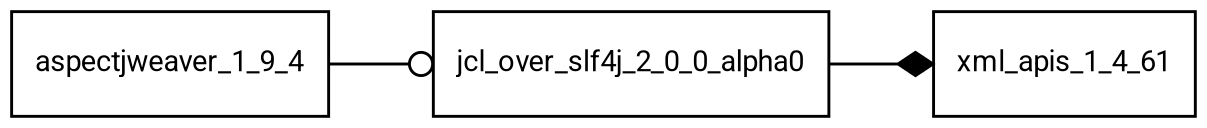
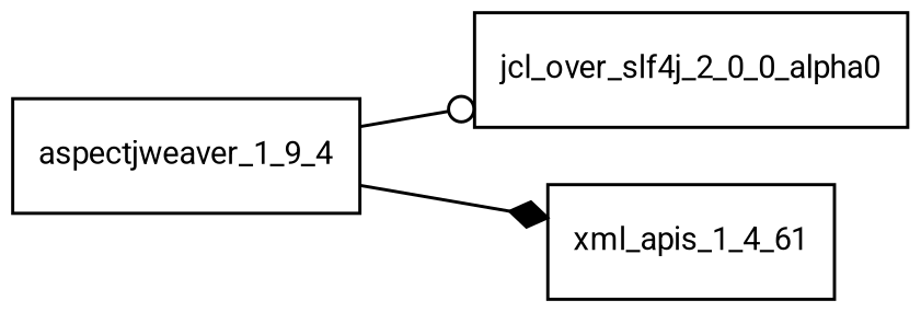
  digraph {
    fontname=Roboto
    rankdir=LR
    node [fontname=Roboto fontsize=10.0 shape=box]
    edge [fontname=Roboto]
    aspectjweaver_1_9_4
    jcl_over_slf4j_2_0_0_alpha0
    n3 [label=xml_apis_1_4_61]
    aspectjweaver_1_9_4 -> jcl_over_slf4j_2_0_0_alpha0 [arrowhead=odot]
-   jcl_over_slf4j_2_0_0_alpha0 -> n3 [arrowhead=diamond]
+   aspectjweaver_1_9_4 -> n3 [arrowhead=diamond]
  }
